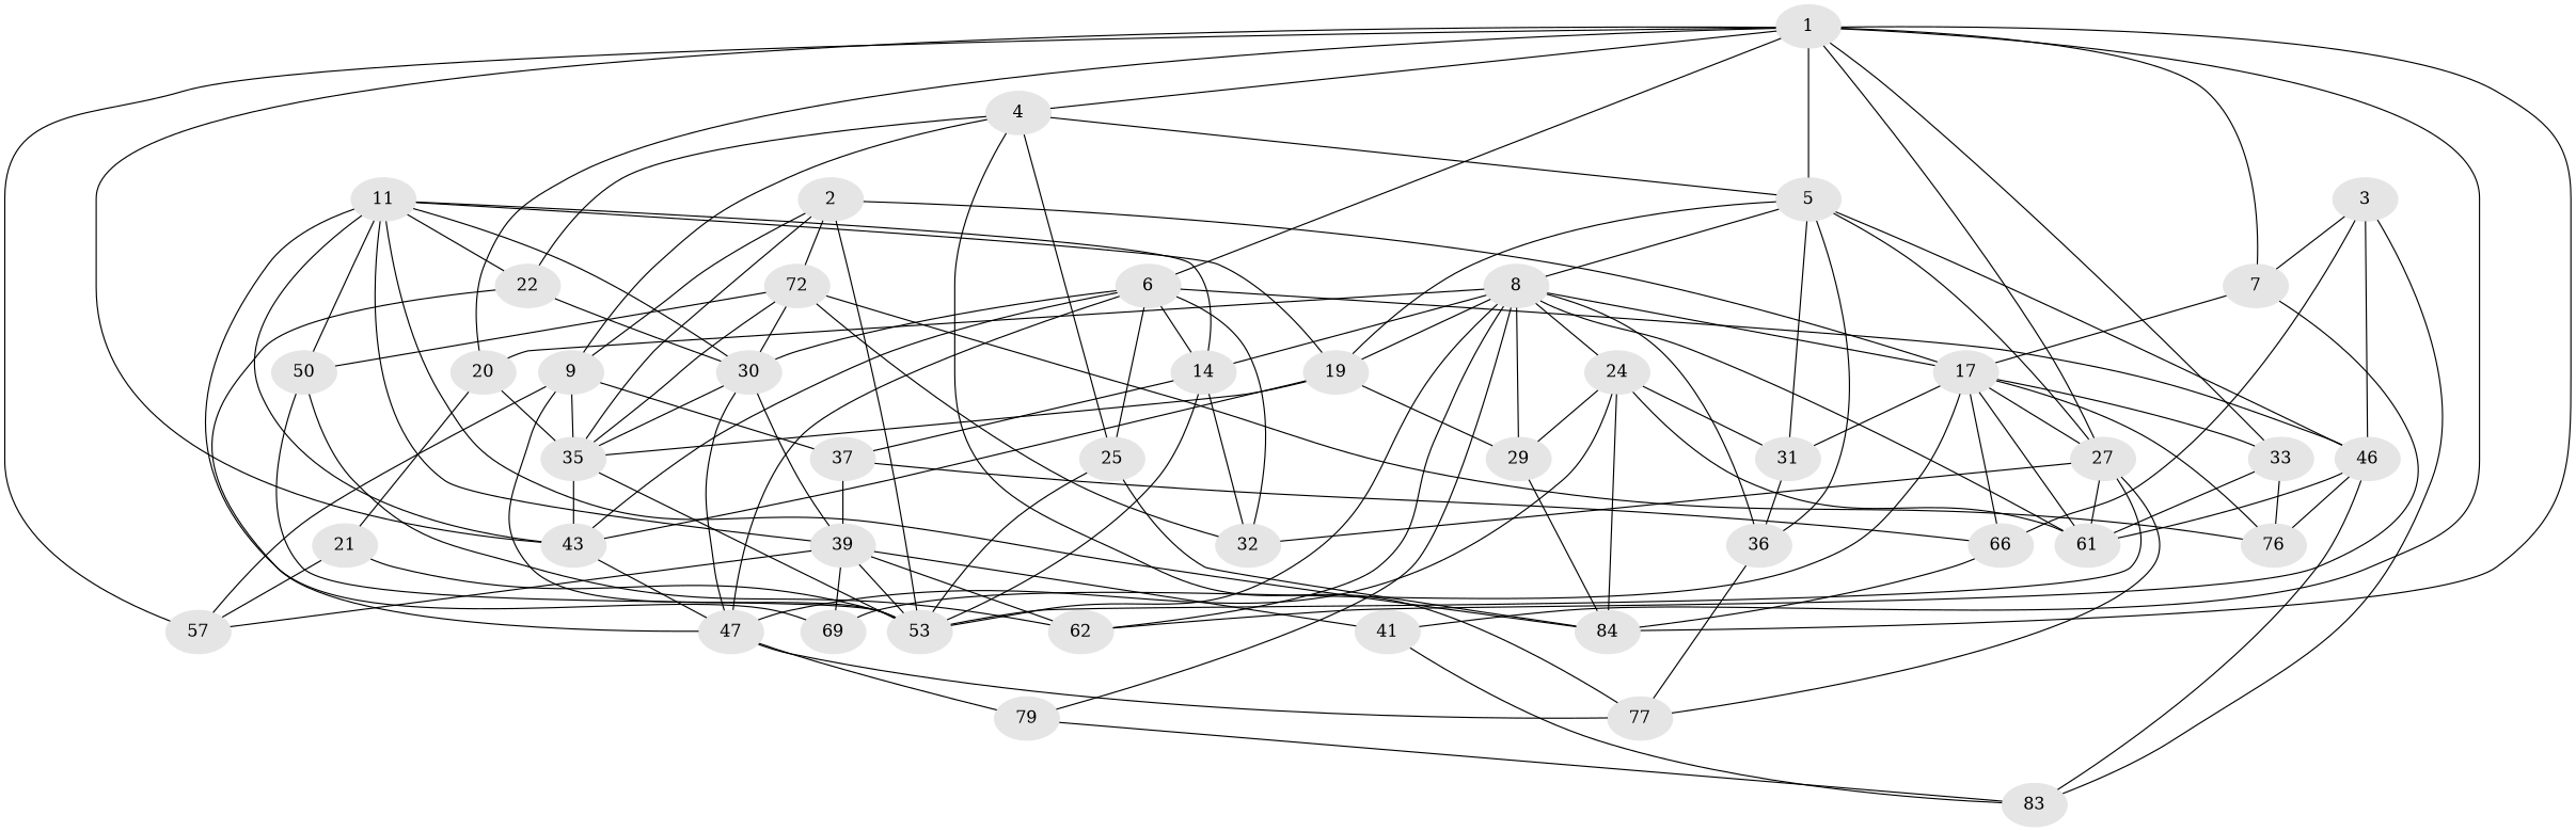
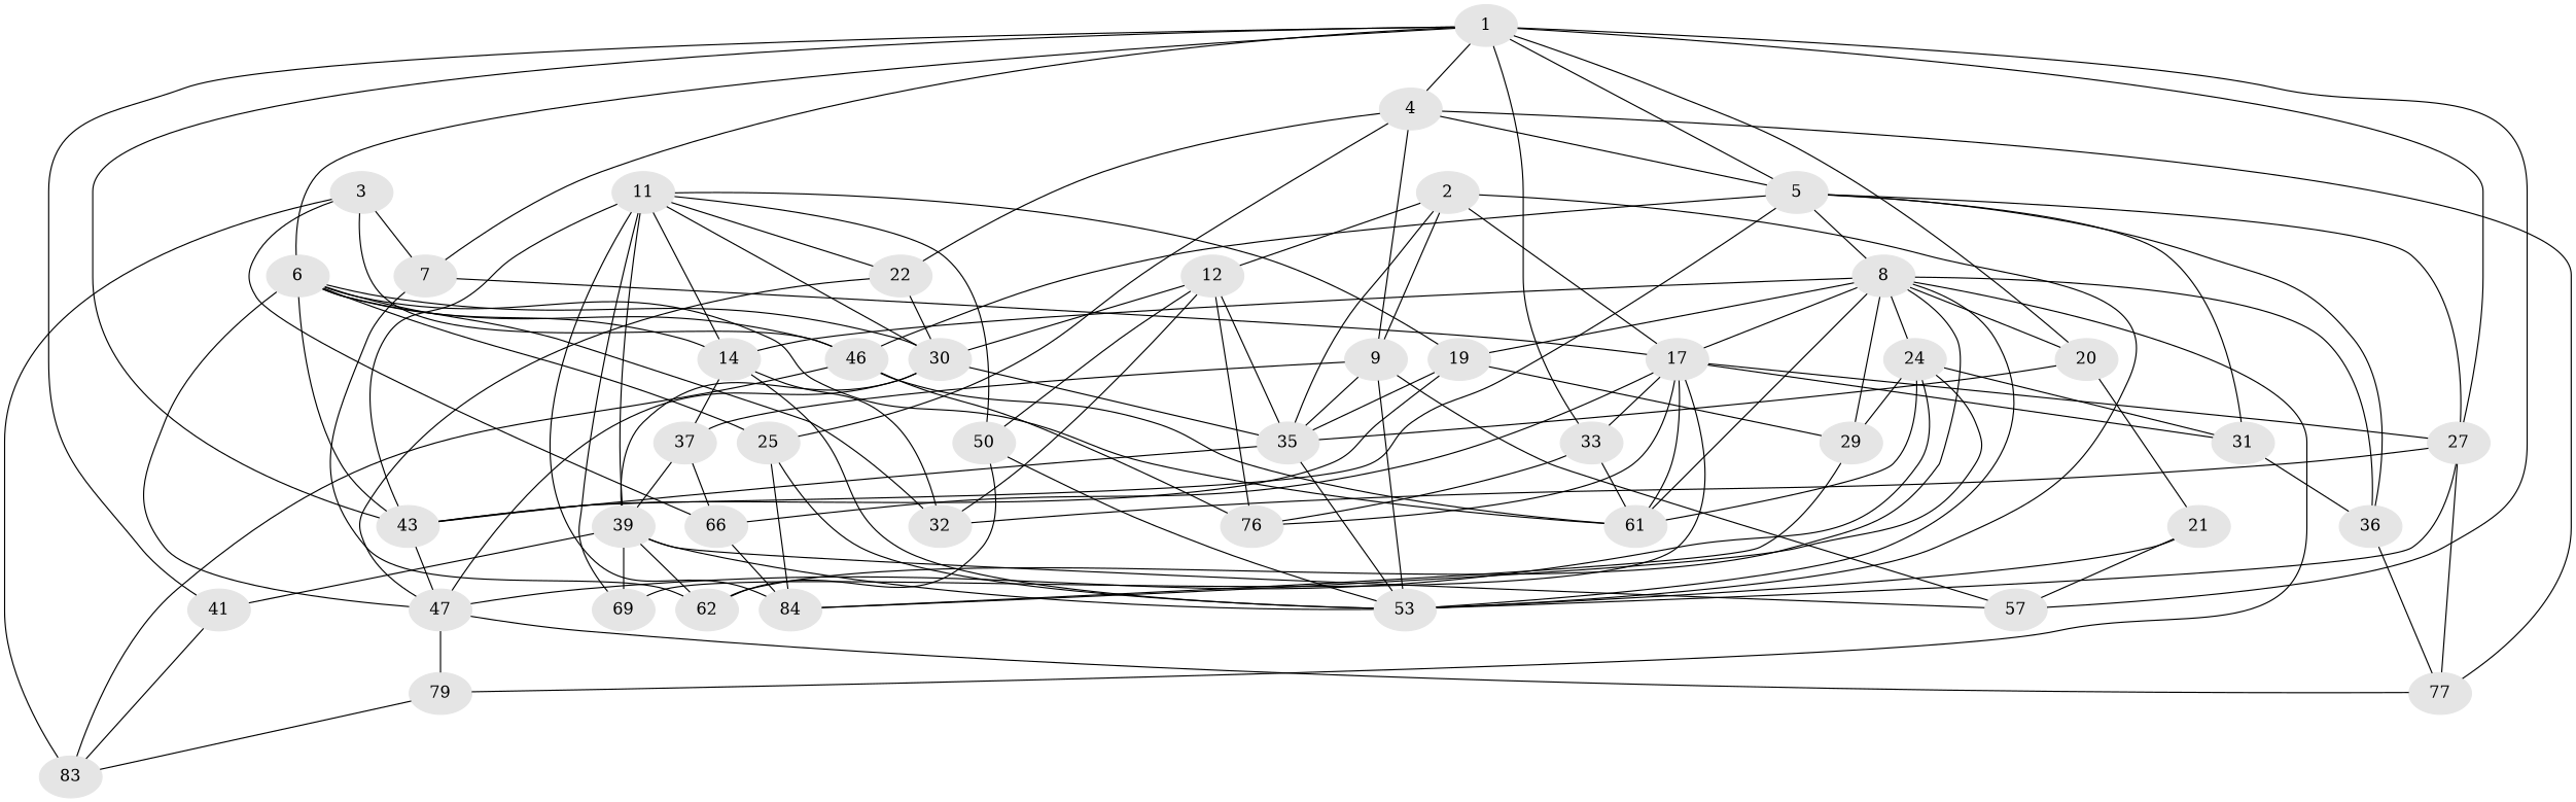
  graph {
    node [color=gray90 style=filled]
    1 [super="+15"]
    4 [super="+80"]
    5 [super="+42"]
    6 [super="+63"]
    7
    20
    27 [super="+60"]
    33
    41
    43 [super="+82"]
    57
    84 [super="+89"]
    9 [super="+28"]
    22
    25
    77
    46 [super="+78"]
    8 [super="+10+71"]
    19 [super="+72"]
    31
    36
    14 [super="+56"]
    30 [super="+40+49"]
    32
    47 [super="+85"]
    61 [super="+70"]
    17 [super="+86+58+34"]
    62
    21
    35 [super="+51"]
    53 [super="+67+64"]
    76
    83
    2 [super="+13"]
-   12 [super="+74" label=72]
+   12 [super="+74"]
    37
    50
    66
    69
    3
    24 [super="+59"]
    29
    79
    39 [super="+54+44"]
    11 [super="+38+23"]
    1 -- 4
    1 -- 5
    1 -- 6
    1 -- 7
    1 -- 20
    1 -- 27
    1 -- 33
    1 -- 41
    1 -- 43
    1 -- 57
-   1 -- 84
    4 -- 5
    4 -- 9
    4 -- 22
    4 -- 25
    4 -- 77
    5 -- 27
    5 -- 46
    5 -- 8
-   5 -- 19
+   5 -- 43
    5 -- 31
    5 -- 36
    6 -- 43
    6 -- 25
    6 -- 46
    6 -- 14
    6 -- 30
    6 -- 32
    6 -- 47 [weight=2]
-   27 -- 61
+   6 -- 61
    7 -- 17
    7 -- 62
    20 -- 21
    20 -- 35
    27 -- 77
    27 -- 32
    27 -- 53
    33 -- 61
    33 -- 76
    41 -- 83
    43 -- 47
    9 -- 57
    9 -- 35
    9 -- 53
    9 -- 37
    22 -- 30
    22 -- 47
    25 -- 84
    25 -- 53
    46 -- 61
    46 -- 76
    46 -- 83
    8 -- 20
    8 -- 19
    8 -- 36
    8 -- 14
    8 -- 61
    8 -- 17
    8 -- 62
    8 -- 53
    8 -- 24
    8 -- 29
    8 -- 79
    19 -- 43
    19 -- 35
    19 -- 29
    31 -- 36
    36 -- 77
    14 -- 32
    14 -- 53
    14 -- 37
    30 -- 47 [weight=2]
    30 -- 35
    30 -- 39
    47 -- 77
    47 -- 79 [weight=2]
    17 -- 27
    17 -- 33
    17 -- 31
    17 -- 61
    17 -- 76
    17 -- 66
    17 -- 69 [weight=2]
    21 -- 57
    21 -- 53
    35 -- 43
    35 -- 53
    2 -- 9
    2 -- 17 [weight=2]
    2 -- 35
    2 -- 53
    2 -- 12
    12 -- 30
    12 -- 32
    12 -- 35
    12 -- 76
    12 -- 50
    37 -- 66
    37 -- 39
    50 -- 62
    50 -- 53
    66 -- 84
    3 -- 7
    3 -- 46
    3 -- 83
    3 -- 66
    24 -- 84
    24 -- 31
    24 -- 47
    24 -- 61
    24 -- 29
    29 -- 84
    79 -- 83
    39 -- 41 [weight=2]
    39 -- 57
    39 -- 62
    39 -- 53
    39 -- 69
    11 -- 43
    11 -- 84
    11 -- 22
    11 -- 19
    11 -- 14
    11 -- 30
    11 -- 50
    11 -- 69
    11 -- 39 [weight=2]
  }
